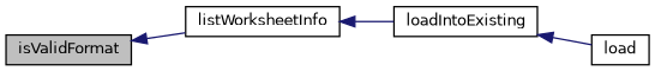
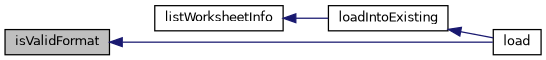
  digraph {
    rankdir=LR
    node [color=black fillcolor=white fontname=Helvetica fontsize=10 shape=record style=filled]
    edge [color=midnightblue dir=back fontname=Helvetica fontsize=10 labelfontname=Helvetica labelfontsize=10 style=solid]
    n1 [fillcolor=grey75 fontcolor=black height=0.2 label=isValidFormat width=0.4]
    n2 [height=0.2 label=listWorksheetInfo width=0.4]
    n3 [height=0.2 label=loadIntoExisting width=0.4]
    n4 [height=0.2 label=load width=0.4]
-   n1 -> n2
+   n1 -> n4
    n2 -> n3
    n3 -> n4
  }
